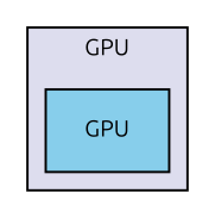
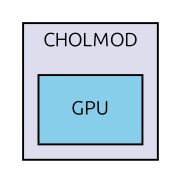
  digraph {
    compound=true
    fontname=Ubuntu
    n1 [fillcolor=skyblue fontname=Ubuntu fontsize=10 label=GPU pencolor=black shape=box style=filled]
    subgraph cluster_1 {
      bgcolor="#ddddee"
      fontsize=10
-     label=GPU
+     label=CHOLMOD
      pencolor=black
      n1
    }
  }
